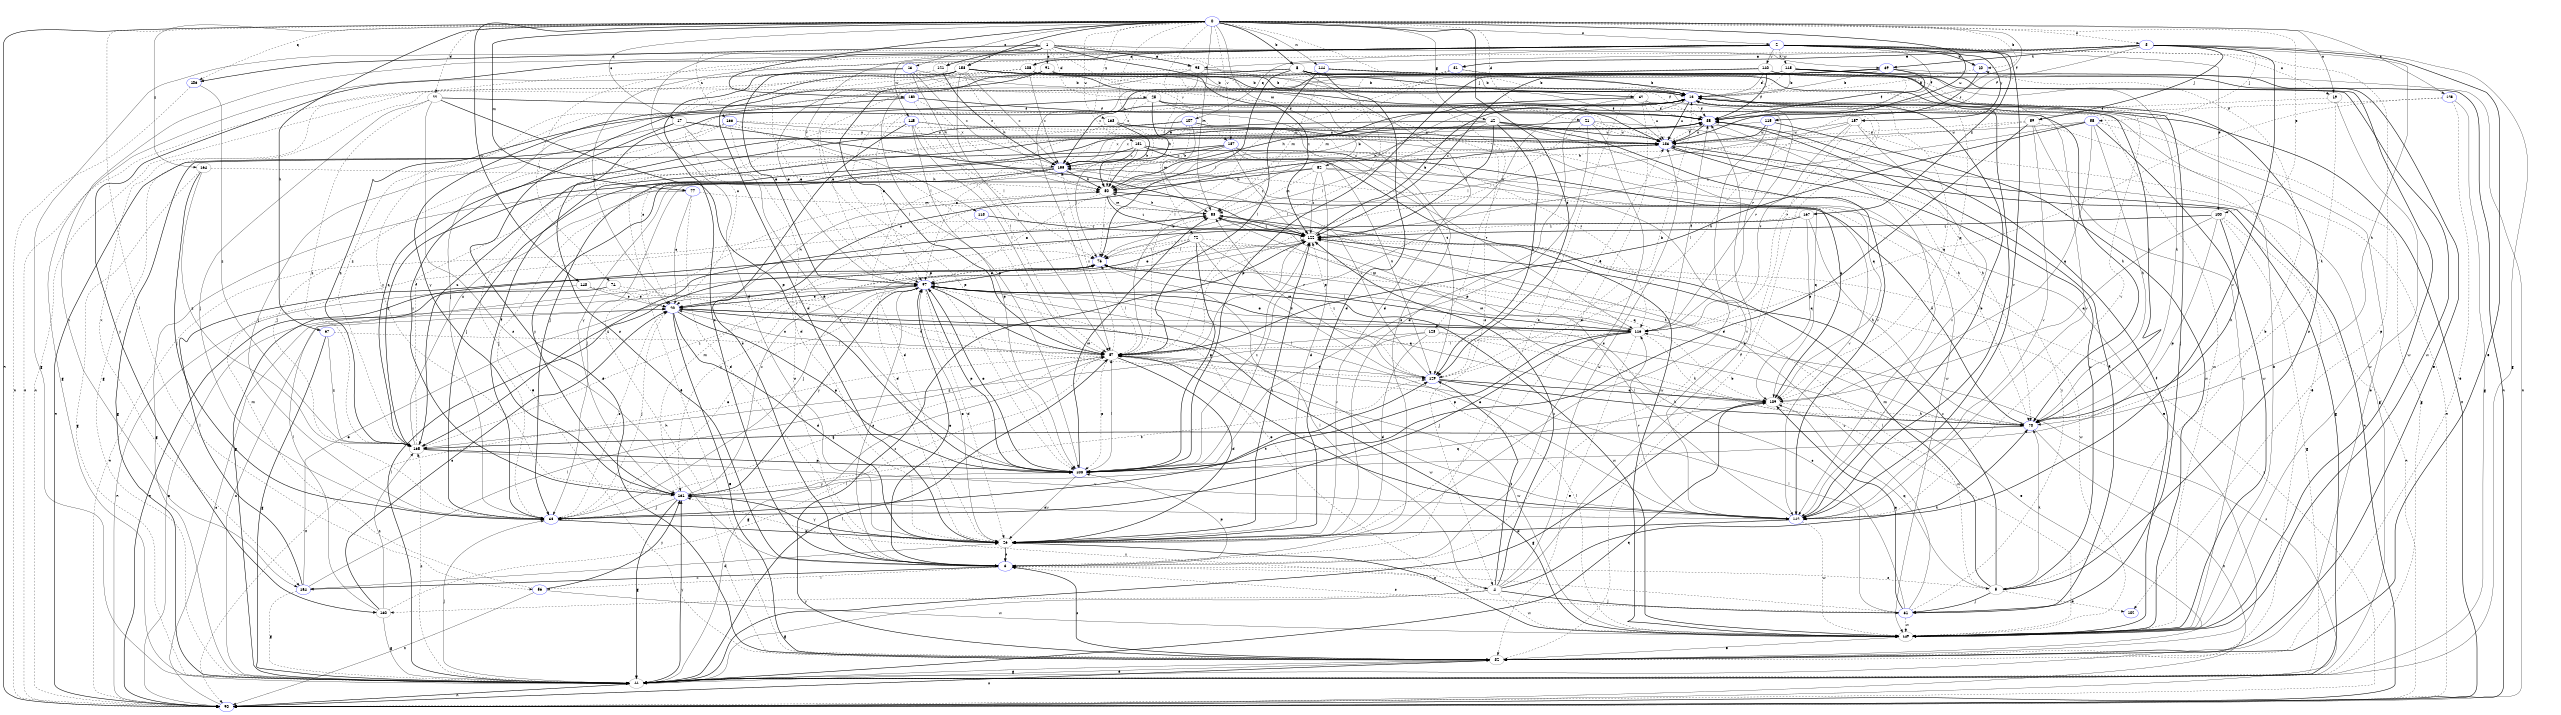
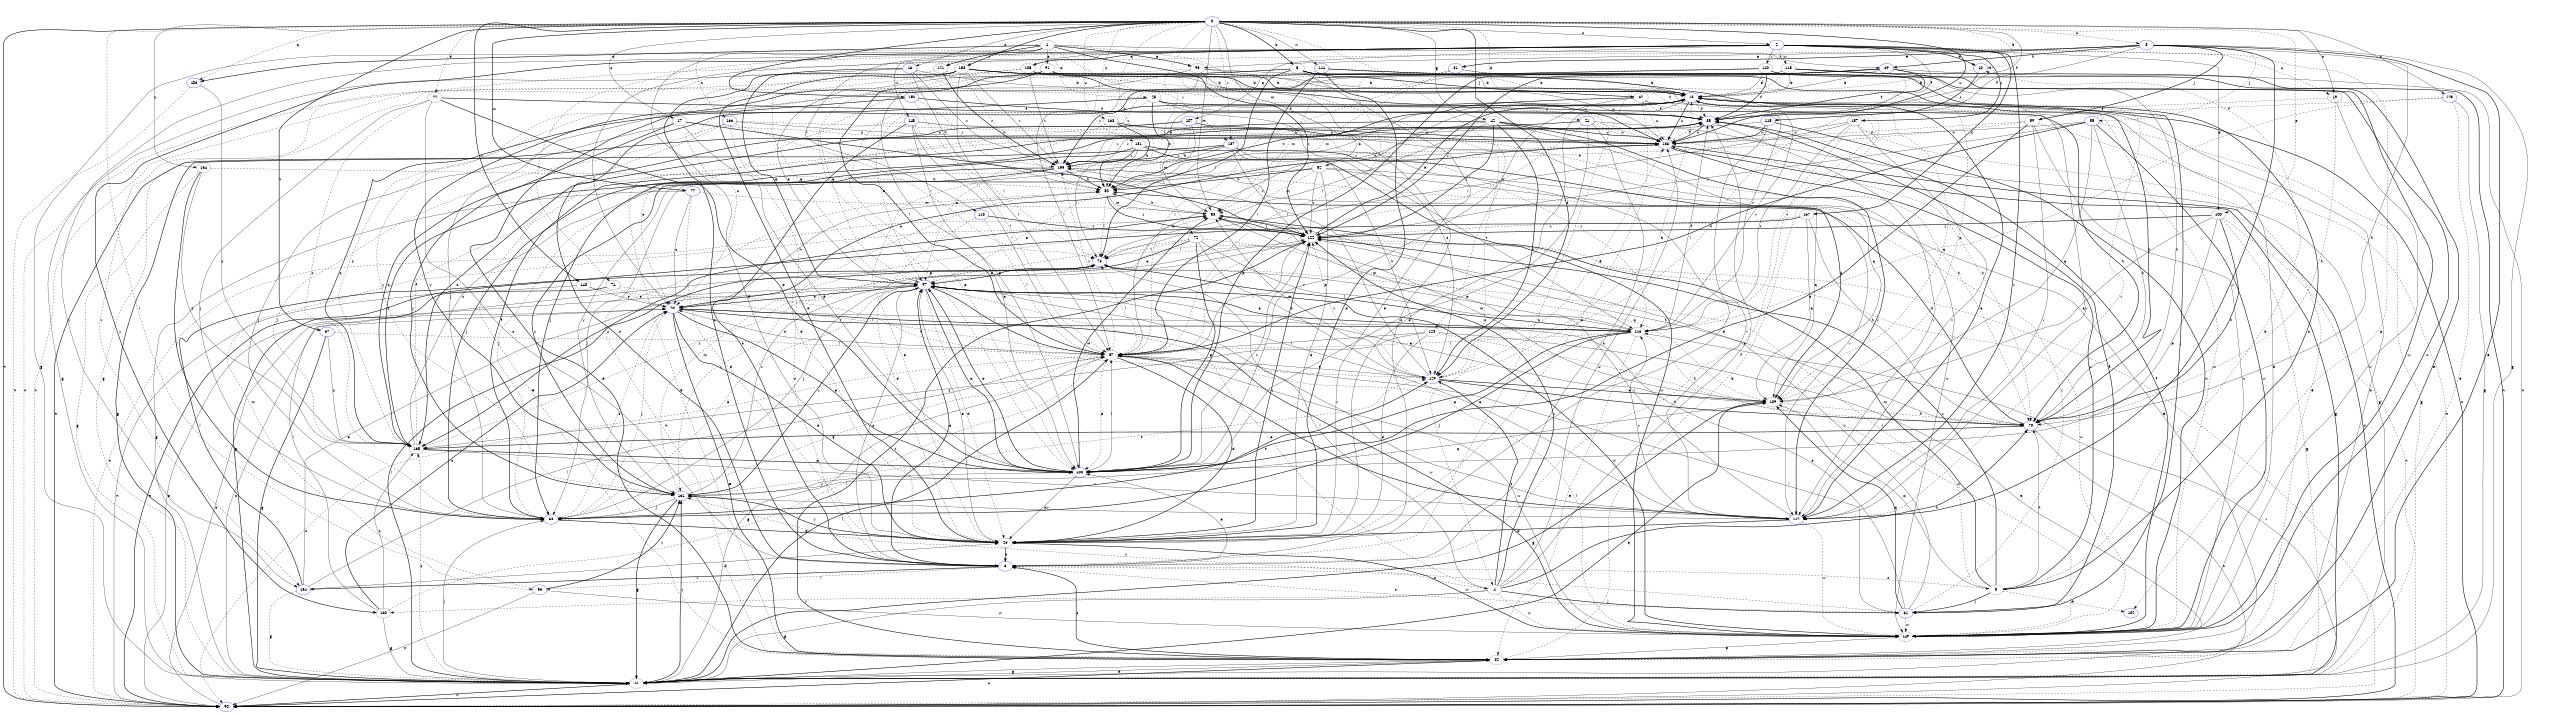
  strict digraph {
    fontname=Lato
    node [color=gray40 fontname=Lato]
    edge [fontname=Lato style=solid]
    0 [color=blue]
    2 [color=blue]
    3 [color=blue]
    8
    10 [color=blue]
    16 [color=blue]
    17
    19
    21 [color=blue]
    22
    38 [color=blue]
    42
    50
    56 [color=blue]
    67 [color=blue]
    72
    77 [color=blue]
    82
    83
    90 [color=blue]
    100
    106 [color=blue]
    123
    128 [color=blue]
    129 [color=blue]
    131
    136 [color=blue]
    137 [color=blue]
    143
    144 [color=blue]
    150 [color=blue]
    153
    163
    164
    20 [color=blue]
    74
    102 [color=blue]
    107 [color=blue]
    108
    140
    142 [color=blue]
    145
    148 [color=blue]
    154 [color=blue]
    157
    160
    167
    44
    69 [color=blue]
    95
    31 [color=blue]
    32
    58 [color=blue]
    59
    70 [color=blue]
    26
    61 [color=blue]
    76 [color=blue]
    5
    62
    161 [color=blue]
    168
    13 [color=blue]
    115 [color=blue]
    97 [color=blue]
    155 [color=blue]
    122
    103 [color=blue]
    63 [color=blue]
    149
    6 [color=blue]
    57
    109
    116
    1
    4
    25
    91
    113 [color=blue]
    121
    166 [color=blue]
    0 -> 2 [label=a]
    0 -> 3 [label=a style=dashed]
    0 -> 8 [label=b style=bold]
    0 -> 10 [label=b style=dashed]
    0 -> 16 [label=c]
    0 -> 17 [label=c]
    0 -> 19 [label=c]
    0 -> 21 [label=d style=dashed]
    0 -> 22 [label=d style=dashed]
    0 -> 38 [label=f]
    0 -> 42 [label=g]
    0 -> 50 [label=h style=dashed]
    0 -> 56 [label=i style=dashed]
    0 -> 67 [label=k style=bold]
    0 -> 72 [label=l style=dashed]
    0 -> 77 [label=m style=bold]
    0 -> 82 [label=m]
    0 -> 83 [label=m]
    0 -> 90 [label=n style=bold]
    0 -> 100 [label=p style=dashed]
    0 -> 106 [label=q style=dashed]
    0 -> 123 [label=t style=dashed]
    0 -> 128 [label=t]
    0 -> 129 [label=t style=bold]
    0 -> 131 [label=u style=dashed]
    0 -> 136 [label=u style=bold]
    0 -> 137 [label=v style=dashed]
    0 -> 143 [label=w style=bold]
    0 -> 144 [label=w]
    0 -> 150 [label=x style=bold]
    0 -> 153 [label=x style=bold]
    0 -> 163 [label=z style=dashed]
    0 -> 164 [label=z]
    2 -> 10 [label=b style=bold]
    2 -> 19 [label=c style=dashed]
    2 -> 38 [label=f]
    2 -> 100 [label=p]
    2 -> 20 [label=c]
    2 -> 74 [label=l style=dashed]
    2 -> 102 [label=p style=dashed]
    2 -> 107 [label=q]
    2 -> 108 [label=q style=bold]
    2 -> 140 [label=v]
    2 -> 142 [label=v style=bold]
    2 -> 145 [label=w style=dashed]
    2 -> 148 [label=w]
    2 -> 154 [label=x]
    2 -> 157 [label=y style=bold]
    2 -> 160 [label=y style=bold]
    2 -> 167 [label=z style=bold]
    3 -> 38 [label=f]
    3 -> 142 [label=v style=bold]
    3 -> 154 [label=x style=dashed]
    3 -> 44 [label=g]
    3 -> 69 [label=k style=bold]
    3 -> 95 [label=o]
    3 -> 31 [label=e style=bold]
    3 -> 32 [label=e style=bold]
    3 -> 58 [label=j style=dashed]
    3 -> 59 [label=j style=bold]
    3 -> 70 [label=k]
    8 -> 26 [label=d]
    8 -> 61 [label=j style=bold]
    8 -> 76 [label=l style=bold]
    8 -> 5 [label=a style=bold]
    8 -> 62 [label=j style=bold]
    8 -> 161 [label=y style=bold]
    8 -> 168 [label=z style=dashed]
    10 -> 13 [label=b style=dashed]
    10 -> 115 [label=r style=bold]
    16 -> 50 [label=h]
    16 -> 136 [label=u style=dashed]
    16 -> 44 [label=g]
    16 -> 13 [label=b]
    16 -> 97 [label=o style=bold]
    16 -> 155 [label=x]
    17 -> 136 [label=u style=dashed]
    17 -> 161 [label=y style=bold]
    17 -> 122 [label=s style=bold]
    17 -> 103 [label=p]
    17 -> 63 [label=j]
    19 -> 38 [label=f style=dashed]
    19 -> 70 [label=k style=dashed]
    19 -> 149 [label=w]
    21 -> 136 [label=u style=dashed]
    21 -> 44 [label=g]
    21 -> 70 [label=k style=dashed]
    21 -> 168 [label=z style=bold]
    21 -> 103 [label=p]
    21 -> 6 [label=a]
    21 -> 57 [label=i style=dashed]
    22 -> 38 [label=f style=bold]
    22 -> 168 [label=z style=dashed]
    22 -> 103 [label=p style=bold]
    22 -> 63 [label=j]
    22 -> 6 [label=a]
    38 -> 136 [label=u style=bold]
    38 -> 142 [label=v]
    38 -> 63 [label=j style=bold]
    42 -> 50 [label=h]
    42 -> 129 [label=t style=bold]
    42 -> 136 [label=u style=bold]
    42 -> 142 [label=v style=bold]
    42 -> 76 [label=l]
    42 -> 168 [label=z style=bold]
    42 -> 122 [label=s style=bold]
    42 -> 109 [label=q]
    50 -> 83 [label=m]
    50 -> 76 [label=l style=dashed]
    50 -> 13 [label=b]
    50 -> 97 [label=o style=dashed]
    50 -> 122 [label=s style=bold]
    50 -> 6 [label=a style=dashed]
    56 -> 83 [label=m style=dashed]
    56 -> 90 [label=n]
    56 -> 161 [label=y style=bold]
    56 -> 149 [label=w]
    67 -> 44 [label=g style=bold]
    67 -> 168 [label=z]
    67 -> 57 [label=i style=dashed]
    72 -> 129 [label=t]
    72 -> 76 [label=l style=dashed]
    72 -> 161 [label=y style=dashed]
    72 -> 97 [label=o style=bold]
    72 -> 103 [label=p style=bold]
    72 -> 109 [label=q style=dashed]
    72 -> 116 [label=r]
    77 -> 83 [label=m style=dashed]
    77 -> 20 [label=c]
    77 -> 44 [label=g]
    77 -> 26 [label=d style=dashed]
    82 -> 50 [label=h style=bold]
    82 -> 83 [label=m style=dashed]
    82 -> 142 [label=v]
    82 -> 32 [label=e]
    82 -> 26 [label=d]
    82 -> 122 [label=s]
    82 -> 63 [label=j]
    83 -> 50 [label=h]
    83 -> 90 [label=n style=dashed]
    83 -> 70 [label=k]
    83 -> 168 [label=z style=bold]
    83 -> 122 [label=s style=bold]
    90 -> 20 [label=c]
    90 -> 97 [label=o]
    90 -> 122 [label=s style=dashed]
    90 -> 116 [label=r]
    100 -> 90 [label=n style=dashed]
    100 -> 44 [label=g style=dashed]
    100 -> 70 [label=k style=bold]
    100 -> 122 [label=s style=bold]
    100 -> 103 [label=p]
    100 -> 109 [label=q]
    106 -> 90 [label=n style=dashed]
    106 -> 168 [label=z]
    123 -> 32 [label=e]
    123 -> 26 [label=d]
    123 -> 168 [label=z]
    123 -> 149 [label=w style=dashed]
    123 -> 57 [label=i]
    128 -> 38 [label=f style=dashed]
    128 -> 44 [label=g]
    128 -> 32 [label=e style=dashed]
    128 -> 116 [label=r style=dashed]
    129 -> 83 [label=m]
    129 -> 136 [label=e style=dashed]
    129 -> 70 [label=k style=bold]
    129 -> 13 [label=b style=dashed]
    129 -> 155 [label=x]
    129 -> 122 [label=s style=dashed]
    129 -> 109 [label=q style=bold]
    131 -> 76 [label=l]
    131 -> 155 [label=x style=bold]
    131 -> 63 [label=j style=bold]
    131 -> 149 [label=w style=bold]
    131 -> 109 [label=q style=bold]
    136 -> 38 [label=f style=dashed]
    136 -> 90 [label=n style=bold]
    136 -> 20 [label=c style=bold]
    136 -> 44 [label=g style=bold]
    136 -> 155 [label=x style=dashed]
    137 -> 129 [label=t]
    137 -> 142 [label=v]
    137 -> 44 [label=g style=bold]
    137 -> 161 [label=y]
    137 -> 155 [label=x style=bold]
    137 -> 122 [label=s]
    137 -> 116 [label=r]
    143 -> 90 [label=n]
    143 -> 129 [label=t style=dashed]
    143 -> 20 [label=c]
    144 -> 83 [label=m style=dashed]
    144 -> 129 [label=t style=dashed]
    144 -> 20 [label=c style=dashed]
    144 -> 26 [label=d style=bold]
    144 -> 13 [label=b style=dashed]
    144 -> 149 [label=w style=bold]
    144 -> 57 [label=i style=bold]
    150 -> 38 [label=f style=bold]
    150 -> 32 [label=e style=bold]
    150 -> 155 [label=x style=dashed]
    150 -> 57 [label=i style=dashed]
    153 -> 38 [label=f style=dashed]
    153 -> 50 [label=h style=dashed]
    153 -> 90 [label=n style=dashed]
    153 -> 70 [label=k style=bold]
    153 -> 26 [label=d style=bold]
    153 -> 13 [label=b style=bold]
    153 -> 155 [label=x]
    153 -> 6 [label=a style=bold]
    153 -> 57 [label=i]
    163 -> 50 [label=h style=bold]
    163 -> 136 [label=u style=bold]
    163 -> 97 [label=o style=dashed]
    164 -> 50 [label=h style=dashed]
    164 -> 44 [label=g style=dashed]
    164 -> 168 [label=z]
    164 -> 63 [label=j style=bold]
    20 -> 50 [label=h]
    20 -> 32 [label=e style=bold]
    20 -> 26 [label=d style=bold]
    20 -> 103 [label=p style=bold]
    20 -> 63 [label=j style=dashed]
    20 -> 149 [label=w style=bold]
    20 -> 116 [label=r style=bold]
    74 -> 90 [label=n style=bold]
    74 -> 20 [label=c style=dashed]
    74 -> 57 [label=i style=dashed]
    107 -> 50 [label=h style=dashed]
    107 -> 83 [label=m]
    107 -> 90 [label=n style=bold]
    107 -> 136 [label=u style=bold]
    107 -> 32 [label=e style=dashed]
    107 -> 70 [label=k style=dashed]
    107 -> 155 [label=x style=dashed]
    108 -> 161 [label=y style=dashed]
    108 -> 13 [label=b style=bold]
    108 -> 97 [label=o style=dashed]
    108 -> 155 [label=x]
    108 -> 116 [label=r]
    140 -> 38 [label=f style=bold]
    140 -> 90 [label=n style=bold]
    140 -> 13 [label=d]
    140 -> 155 [label=x style=bold]
    140 -> 57 [label=i style=dashed]
    142 -> 26 [label=d style=bold]
    142 -> 76 [label=l]
    142 -> 13 [label=b style=bold]
    142 -> 97 [label=o]
    142 -> 149 [label=w style=dashed]
    142 -> 57 [label=i style=bold]
    142 -> 116 [label=r]
-   145 -> 142 [label=v style=bold]
    145 -> 32 [label=e style=bold]
    145 -> 13 [label=b]
    145 -> 155 [label=x style=dashed]
    145 -> 63 [label=j]
    145 -> 149 [label=w style=bold]
    145 -> 6 [label=a style=dashed]
    148 -> 136 [label=u style=dashed]
    148 -> 20 [label=c style=dashed]
    148 -> 76 [label=l style=dashed]
    148 -> 103 [label=p]
    148 -> 149 [label=w]
    148 -> 6 [label=a style=bold]
    148 -> 57 [label=i]
    154 -> 44 [label=g style=dashed]
    154 -> 26 [label=d]
    154 -> 76 [label=l style=bold]
    154 -> 97 [label=o]
    154 -> 57 [label=i]
    157 -> 136 [label=u]
    157 -> 142 [label=v]
    157 -> 32 [label=e style=dashed]
    157 -> 76 [label=l]
    157 -> 6 [label=a style=dashed]
    157 -> 116 [label=r]
    160 -> 20 [label=c style=bold]
    160 -> 44 [label=g]
    160 -> 76 [label=l]
    160 -> 168 [label=z]
    160 -> 57 [label=i style=dashed]
    167 -> 44 [label=g style=bold]
    167 -> 70 [label=k]
    167 -> 122 [label=s style=dashed]
    167 -> 109 [label=q]
    44 -> 90 [label=n style=bold]
    44 -> 20 [label=c]
    44 -> 32 [label=e]
    44 -> 76 [label=l style=bold]
    44 -> 161 [label=y style=bold]
    44 -> 168 [label=z style=dashed]
    44 -> 13 [label=b]
    44 -> 63 [label=j]
    44 -> 57 [label=i style=bold]
    44 -> 109 [label=q style=bold]
    69 -> 38 [label=f style=bold]
    69 -> 90 [label=n]
    69 -> 70 [label=k]
    69 -> 13 [label=b]
    69 -> 122 [label=s style=bold]
    69 -> 103 [label=p style=bold]
-   95 -> 136 [label=f]
+   95 -> 136 [label=u]
    95 -> 44 [label=g style=dashed]
    95 -> 13 [label=b]
    95 -> 103 [label=p]
    95 -> 6 [label=a]
    95 -> 57 [label=i]
    31 -> 83 [label=m style=dashed]
    31 -> 142 [label=v style=dashed]
    31 -> 13 [label=b]
    31 -> 97 [label=o style=dashed]
    31 -> 57 [label=i style=dashed]
    32 -> 50 [label=h style=dashed]
    32 -> 90 [label=n style=bold]
    32 -> 44 [label=g]
    32 -> 13 [label=b style=dashed]
    32 -> 122 [label=s style=bold]
    32 -> 6 [label=a style=bold]
    58 -> 136 [label=u]
    58 -> 44 [label=g style=dashed]
    58 -> 70 [label=k]
    58 -> 122 [label=s]
    58 -> 149 [label=w style=bold]
    58 -> 57 [label=i style=bold]
    58 -> 109 [label=q]
    59 -> 50 [label=h style=dashed]
    59 -> 90 [label=n style=dashed]
    59 -> 136 [label=u style=dashed]
    59 -> 142 [label=v]
    59 -> 103 [label=p style=bold]
    59 -> 149 [label=w]
    70 -> 50 [label=h style=bold]
    70 -> 90 [label=n]
    70 -> 168 [label=z style=bold]
    26 -> 161 [label=y style=bold]
    26 -> 97 [label=o]
    26 -> 122 [label=s style=bold]
    26 -> 149 [label=w style=bold]
    26 -> 6 [label=a style=bold]
    61 -> 38 [label=f style=bold]
    61 -> 20 [label=c]
    61 -> 161 [label=y style=dashed]
    61 -> 155 [label=x style=dashed]
    61 -> 122 [label=s]
    61 -> 149 [label=w style=dashed]
    61 -> 6 [label=a style=dashed]
    61 -> 57 [label=i]
    61 -> 109 [label=q style=bold]
    76 -> 97 [label=o style=dashed]
    5 -> 10 [label=b style=dashed]
    5 -> 83 [label=m style=bold]
    5 -> 136 [label=u style=bold]
    5 -> 102 [label=p style=dashed]
    5 -> 70 [label=k]
    5 -> 61 [label=j style=bold]
    5 -> 76 [label=l style=dashed]
    5 -> 122 [label=s style=bold]
    5 -> 109 [label=q]
    62 -> 38 [label=f style=dashed]
    62 -> 50 [label=h style=bold]
    62 -> 136 [label=u style=dashed]
    62 -> 142 [label=v]
    62 -> 26 [label=d style=dashed]
    62 -> 103 [label=p]
    62 -> 116 [label=r style=dashed]
    161 -> 83 [label=m style=dashed]
    161 -> 129 [label=t style=dashed]
    161 -> 142 [label=v]
    161 -> 44 [label=g style=bold]
    161 -> 122 [label=s]
    161 -> 63 [label=j]
    161 -> 109 [label=q]
    168 -> 38 [label=f style=dashed]
    168 -> 136 [label=u]
    168 -> 142 [label=v]
    168 -> 122 [label=s style=dashed]
    168 -> 103 [label=p style=bold]
    13 -> 38 [label=f style=dashed]
    13 -> 90 [label=n style=bold]
    13 -> 136 [label=u style=bold]
    13 -> 26 [label=d]
    13 -> 168 [label=z style=bold]
    13 -> 97 [label=o style=dashed]
    13 -> 149 [label=w style=dashed]
    13 -> 109 [label=q style=dashed]
    13 -> 116 [label=r]
    115 -> 136 [label=u style=bold]
    115 -> 26 [label=d]
    115 -> 155 [label=x]
    115 -> 149 [label=w style=bold]
    97 -> 20 [label=c style=bold]
    97 -> 142 [label=v]
    97 -> 26 [label=d style=dashed]
    97 -> 161 [label=y style=bold]
    97 -> 103 [label=p style=bold]
    97 -> 149 [label=w style=bold]
    97 -> 6 [label=a]
    97 -> 57 [label=i style=bold]
    97 -> 109 [label=q]
    155 -> 50 [label=h style=bold]
    155 -> 26 [label=d style=dashed]
    155 -> 161 [label=y style=bold]
    155 -> 168 [label=z style=bold]
    155 -> 13 [label=b]
    155 -> 63 [label=j style=dashed]
    155 -> 109 [label=q]
    122 -> 76 [label=l style=dashed]
    122 -> 13 [label=b style=bold]
    122 -> 63 [label=j]
    122 -> 149 [label=w style=dashed]
    122 -> 57 [label=i]
    103 -> 83 [label=m style=bold]
    103 -> 26 [label=d]
    103 -> 161 [label=y]
    103 -> 97 [label=o style=bold]
    103 -> 122 [label=s]
    103 -> 57 [label=i]
    63 -> 38 [label=f style=bold]
    63 -> 129 [label=t style=bold]
    63 -> 20 [label=c style=dashed]
    63 -> 26 [label=d style=bold]
    63 -> 97 [label=o style=dashed]
    149 -> 38 [label=f style=bold]
    149 -> 32 [label=e]
    149 -> 13 [label=b]
    149 -> 57 [label=i style=dashed]
    6 -> 56 [label=i style=dashed]
    6 -> 154 [label=x style=bold]
    6 -> 5 [label=a style=dashed]
    6 -> 97 [label=o style=bold]
    6 -> 103 [label=p]
    6 -> 4 [label=a style=dashed]
    57 -> 90 [label=n style=dashed]
    57 -> 129 [label=t]
    57 -> 20 [label=c]
    57 -> 44 [label=g]
    57 -> 26 [label=d style=bold]
    57 -> 76 [label=l style=dashed]
    57 -> 13 [label=b]
    57 -> 155 [label=x style=dashed]
    57 -> 103 [label=p style=dashed]
    57 -> 63 [label=j style=dashed]
    57 -> 149 [label=w]
    109 -> 83 [label=m]
    109 -> 44 [label=g style=bold]
    109 -> 70 [label=k style=dashed]
    116 -> 38 [label=f]
    116 -> 83 [label=m]
    116 -> 32 [label=e style=dashed]
    116 -> 70 [label=k style=dashed]
    116 -> 76 [label=l style=bold]
    116 -> 97 [label=o style=bold]
    116 -> 103 [label=p style=bold]
    116 -> 63 [label=j style=bold]
    116 -> 57 [label=i style=dashed]
    1 -> 106 [label=q style=bold]
    1 -> 137 [label=v style=dashed]
    1 -> 44 [label=g]
    1 -> 69 [label=k]
    1 -> 95 [label=o style=bold]
    1 -> 26 [label=d]
    1 -> 122 [label=s style=bold]
    1 -> 4 [label=a style=dashed]
    1 -> 25 [label=d style=dashed]
    1 -> 91 [label=o]
    1 -> 113 [label=r]
    1 -> 121 [label=s style=bold]
    1 -> 166 [label=z style=dashed]
    4 -> 38 [label=f]
    4 -> 129 [label=t style=bold]
    4 -> 136 [label=u]
    4 -> 160 [label=y style=dashed]
    4 -> 44 [label=g]
    4 -> 70 [label=k style=bold]
    4 -> 61 [label=j style=bold]
    4 -> 76 [label=l]
    4 -> 97 [label=o style=dashed]
    4 -> 122 [label=s style=bold]
    4 -> 149 [label=w style=dashed]
    25 -> 38 [label=f]
    25 -> 50 [label=h style=bold]
    25 -> 129 [label=t]
    25 -> 70 [label=k style=bold]
    25 -> 103 [label=p style=dashed]
    25 -> 6 [label=a style=bold]
    91 -> 136 [label=u style=bold]
    91 -> 13 [label=b]
    91 -> 97 [label=o]
    91 -> 103 [label=p style=dashed]
    91 -> 57 [label=i style=bold]
    91 -> 109 [label=q style=dashed]
    113 -> 26 [label=d style=dashed]
    113 -> 122 [label=s style=bold]
    113 -> 57 [label=i style=dashed]
    121 -> 90 [label=n style=dashed]
    121 -> 13 [label=b style=dashed]
    121 -> 155 [label=x style=bold]
    166 -> 136 [label=u]
    166 -> 32 [label=e style=dashed]
    166 -> 26 [label=d style=dashed]
    166 -> 76 [label=l style=dashed]
    166 -> 63 [label=j style=dashed]
    166 -> 116 [label=r style=dashed]
  }
